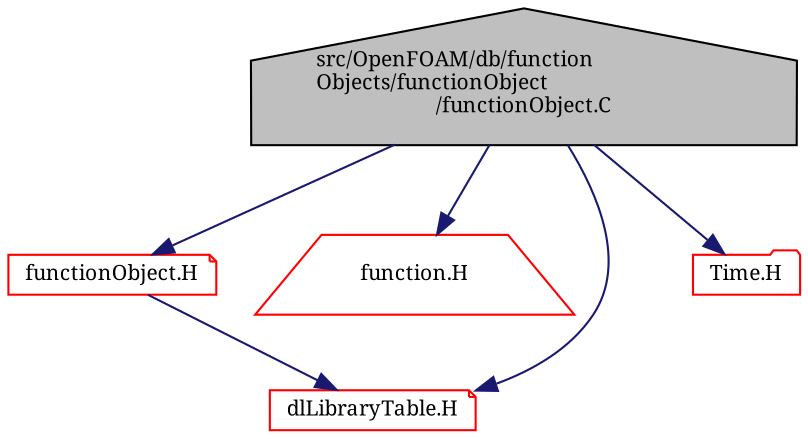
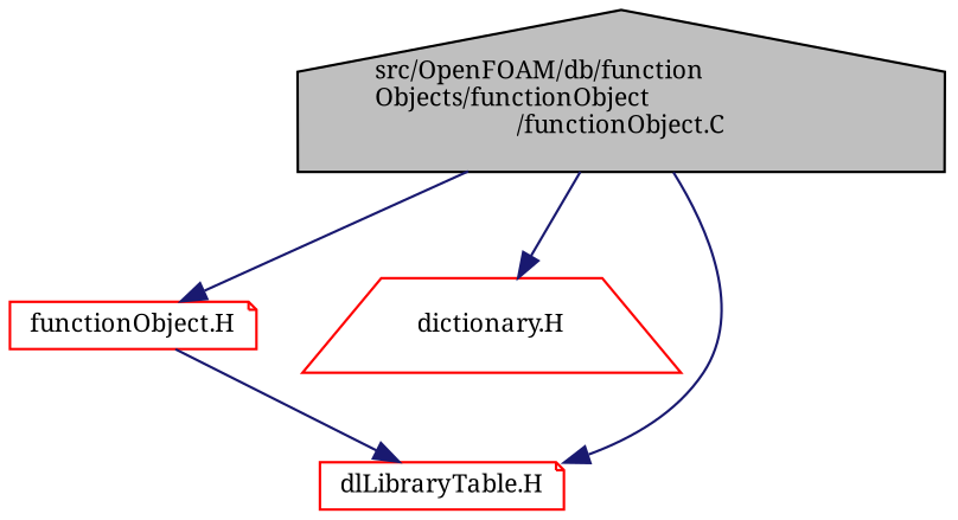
  digraph {
    fontname="Noto Serif"
    node [color=red fontname="Noto Serif" fontsize=10 shape=note]
    edge [color=midnightblue fontname="Noto Serif" fontsize=10 labelfontname=FreeSans labelfontsize=10 style=solid]
    n1 [color=black fillcolor=grey75 fontcolor=black height=0.2 label="src/OpenFOAM/db/function\lObjects/functionObject\l/functionObject.C" shape=house style=filled width=0.4]
    n2 [height=0.2 label="functionObject.H" width=0.4]
-   n3 [height=0.2 label="function.H" shape=trapezium width=0.4]
+   n3 [height=0.2 label="dictionary.H" shape=trapezium width=0.4]
    n4 [height=0.2 label="dlLibraryTable.H" width=0.4]
-   n5 [height=0.2 label="Time.H" shape=folder width=0.4]
    n1 -> n2
    n1 -> n3
    n1 -> n4
-   n1 -> n5
    n2 -> n4
  }
